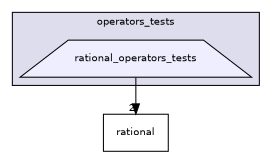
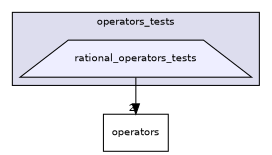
  digraph {
    compound=true
    node [fontname=Helvetica fontsize=10 style=filled color=black]
    n1 [fillcolor="#eeeeff" label=rational_operators_tests pencolor=black shape=trapezium]
-   n2 [fillcolor=white label=rational shape=box]
+   n2 [fillcolor=white label=operators shape=box]
    subgraph cluster_1 {
      bgcolor="#ddddee"
      fontname=Helvetica
      fontsize=10
      label=operators_tests
      pencolor=black
      n1
    }
    n1 -> n2 [headlabel=2 labeldistance=1.5 labelfontname=Helvetica labelfontsize=10]
  }
